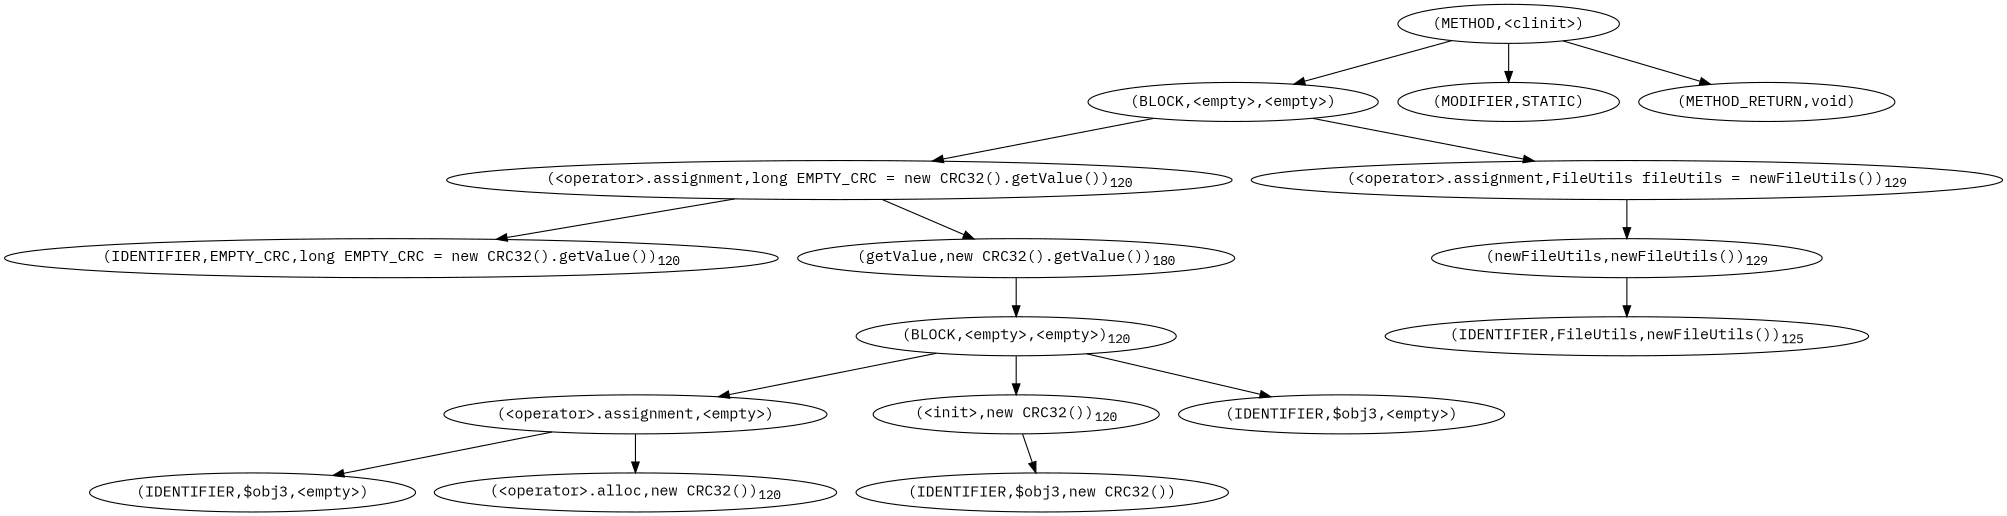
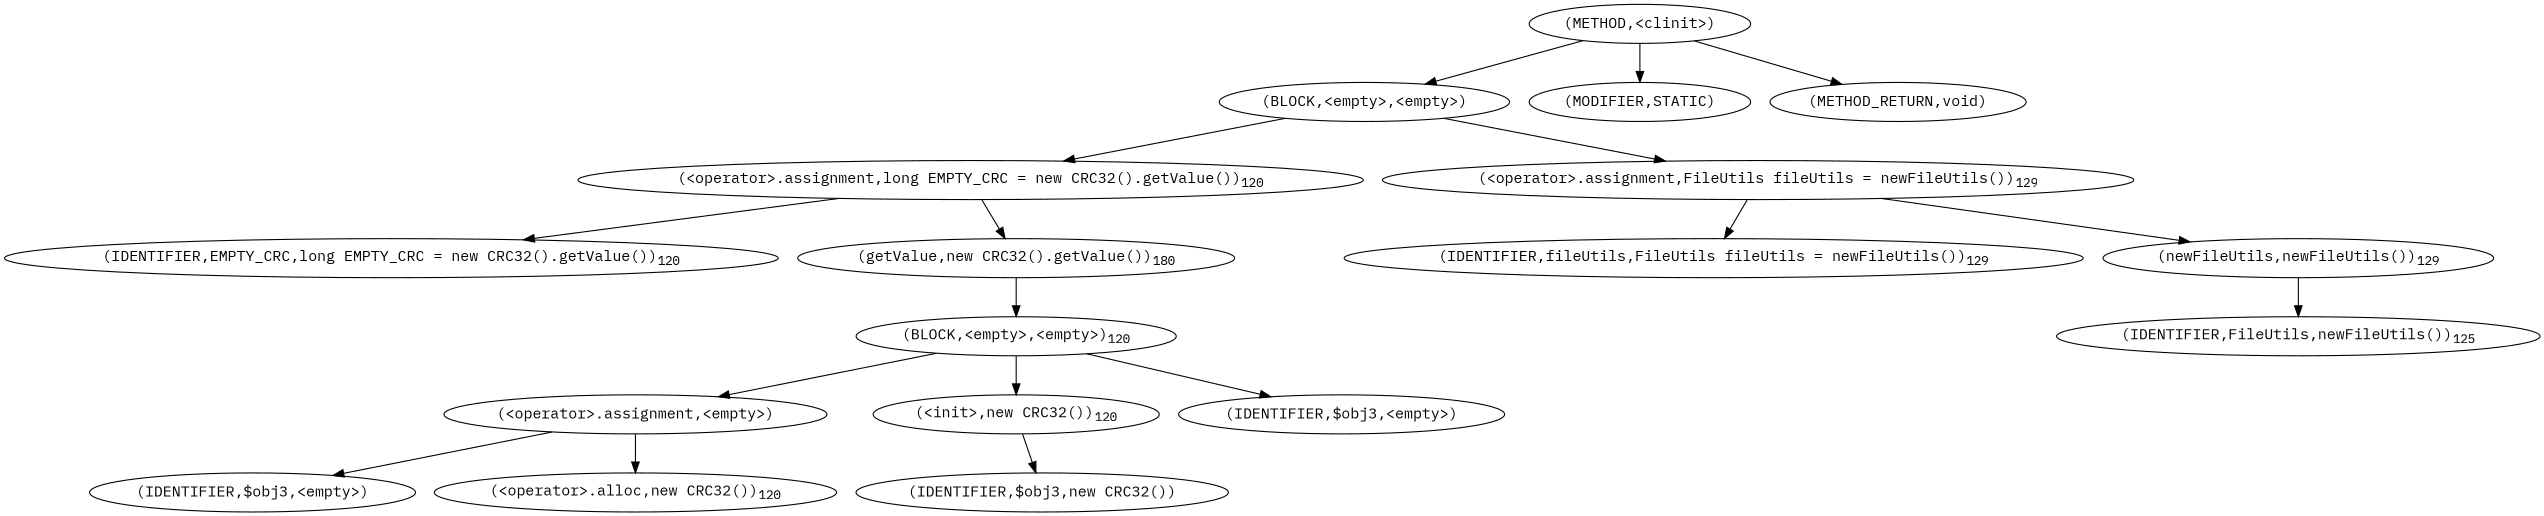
  digraph {
    fontname="IBM Plex Mono"
    node [fontname="IBM Plex Mono"]
    edge [fontname="IBM Plex Mono"]
    n1 [label=<(METHOD,&lt;clinit&gt;)>]
    n2 [label=<(BLOCK,&lt;empty&gt;,&lt;empty&gt;)>]
    n3 [label=<(MODIFIER,STATIC)>]
    n4 [label=<(METHOD_RETURN,void)>]
    n5 [label=<(&lt;operator&gt;.assignment,long EMPTY_CRC = new CRC32().getValue())<SUB>120</SUB>>]
    n6 [label=<(&lt;operator&gt;.assignment,FileUtils fileUtils = newFileUtils())<SUB>129</SUB>>]
    n7 [label=<(IDENTIFIER,EMPTY_CRC,long EMPTY_CRC = new CRC32().getValue())<SUB>120</SUB>>]
    n8 [label=<(getValue,new CRC32().getValue())<SUB>180</SUB>>]
+   n9 [label=<(IDENTIFIER,fileUtils,FileUtils fileUtils = newFileUtils())<SUB>129</SUB>>]
    n10 [label=<(newFileUtils,newFileUtils())<SUB>129</SUB>>]
    n11 [label=<(BLOCK,&lt;empty&gt;,&lt;empty&gt;)<SUB>120</SUB>>]
    n12 [label=<(&lt;operator&gt;.assignment,&lt;empty&gt;)>]
    n13 [label=<(&lt;init&gt;,new CRC32())<SUB>120</SUB>>]
    n14 [label=<(IDENTIFIER,$obj3,&lt;empty&gt;)>]
    n15 [label=<(IDENTIFIER,$obj3,&lt;empty&gt;)>]
    n16 [label=<(&lt;operator&gt;.alloc,new CRC32())<SUB>120</SUB>>]
    n17 [label=<(IDENTIFIER,$obj3,new CRC32())>]
    n18 [label=<(IDENTIFIER,FileUtils,newFileUtils())<SUB>125</SUB>>]
    n1 -> n2
    n1 -> n3
    n1 -> n4
    n2 -> n5
    n2 -> n6
    n5 -> n7
    n5 -> n8
+   n6 -> n9
    n6 -> n10
    n8 -> n11
    n10 -> n18
    n11 -> n12
    n11 -> n13
    n11 -> n14
    n12 -> n15
    n12 -> n16
    n13 -> n17
  }
